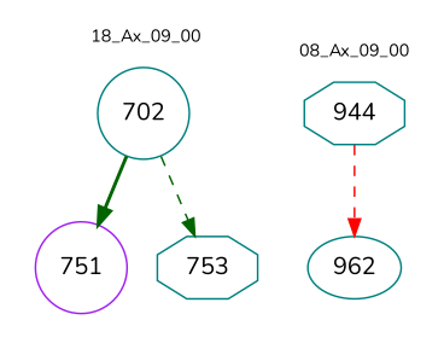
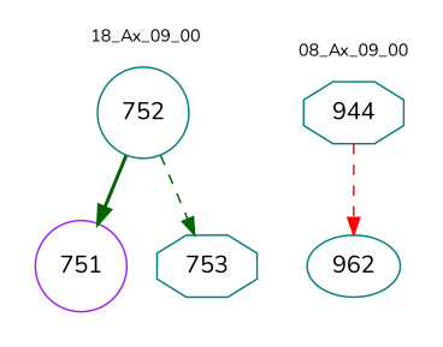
  digraph {
    fontname=Nunito
    node [color=teal fontname=Nunito shape=circle]
    edge [color=darkgreen fontname=Nunito style=dashed]
-   n1 [label=702]
+   n1 [label=752]
    n2 [color=purple label=751]
    n3 [label=753 shape=octagon]
    n4 [label=944 shape=octagon]
    n5 [label=962 shape=ellipse]
    subgraph cluster_1 {
      color=white
      fontsize=10
      label="18_Ax_09_00"
      n1
      n2
      n3
    }
    subgraph cluster_2 {
      color=white
      fontsize=10
      label="08_Ax_09_00"
      n4
      n5
    }
    n1 -> n2 [style=bold]
    n1 -> n3
    n4 -> n5 [color=red]
  }
